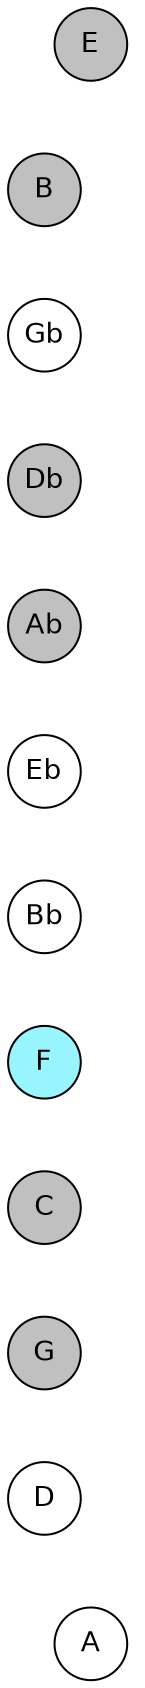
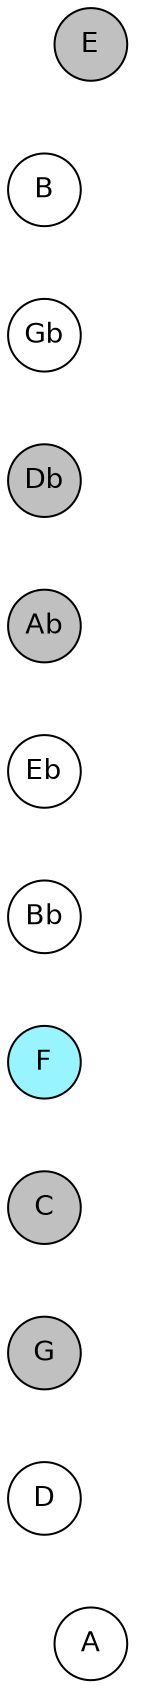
  graph {
    mindist=.1
    node [fillcolor=white fontname=Helvetica margin=0 shape=circle style=filled]
    edge [style=invis]
    E [fillcolor=gray]
-   B [fillcolor=gray]
+   B
    Gb
    Db [fillcolor=gray]
    Ab [fillcolor=gray]
    Eb
    Bb
    F [fillcolor=cadetblue1]
    C [fillcolor=gray]
    G [fillcolor=gray]
    D
    A
    subgraph sub_1 {
      E
      B
      Gb
      Db
      Ab
      Eb
      Bb
      F
      C
      G
      D
      A
    }
    E -- B
    B -- Gb
    Gb -- Db
    Db -- Ab
    Ab -- Eb
    Eb -- Bb
    Bb -- F
    F -- C
    C -- G
    G -- D
    D -- A
    A -- E
  }
